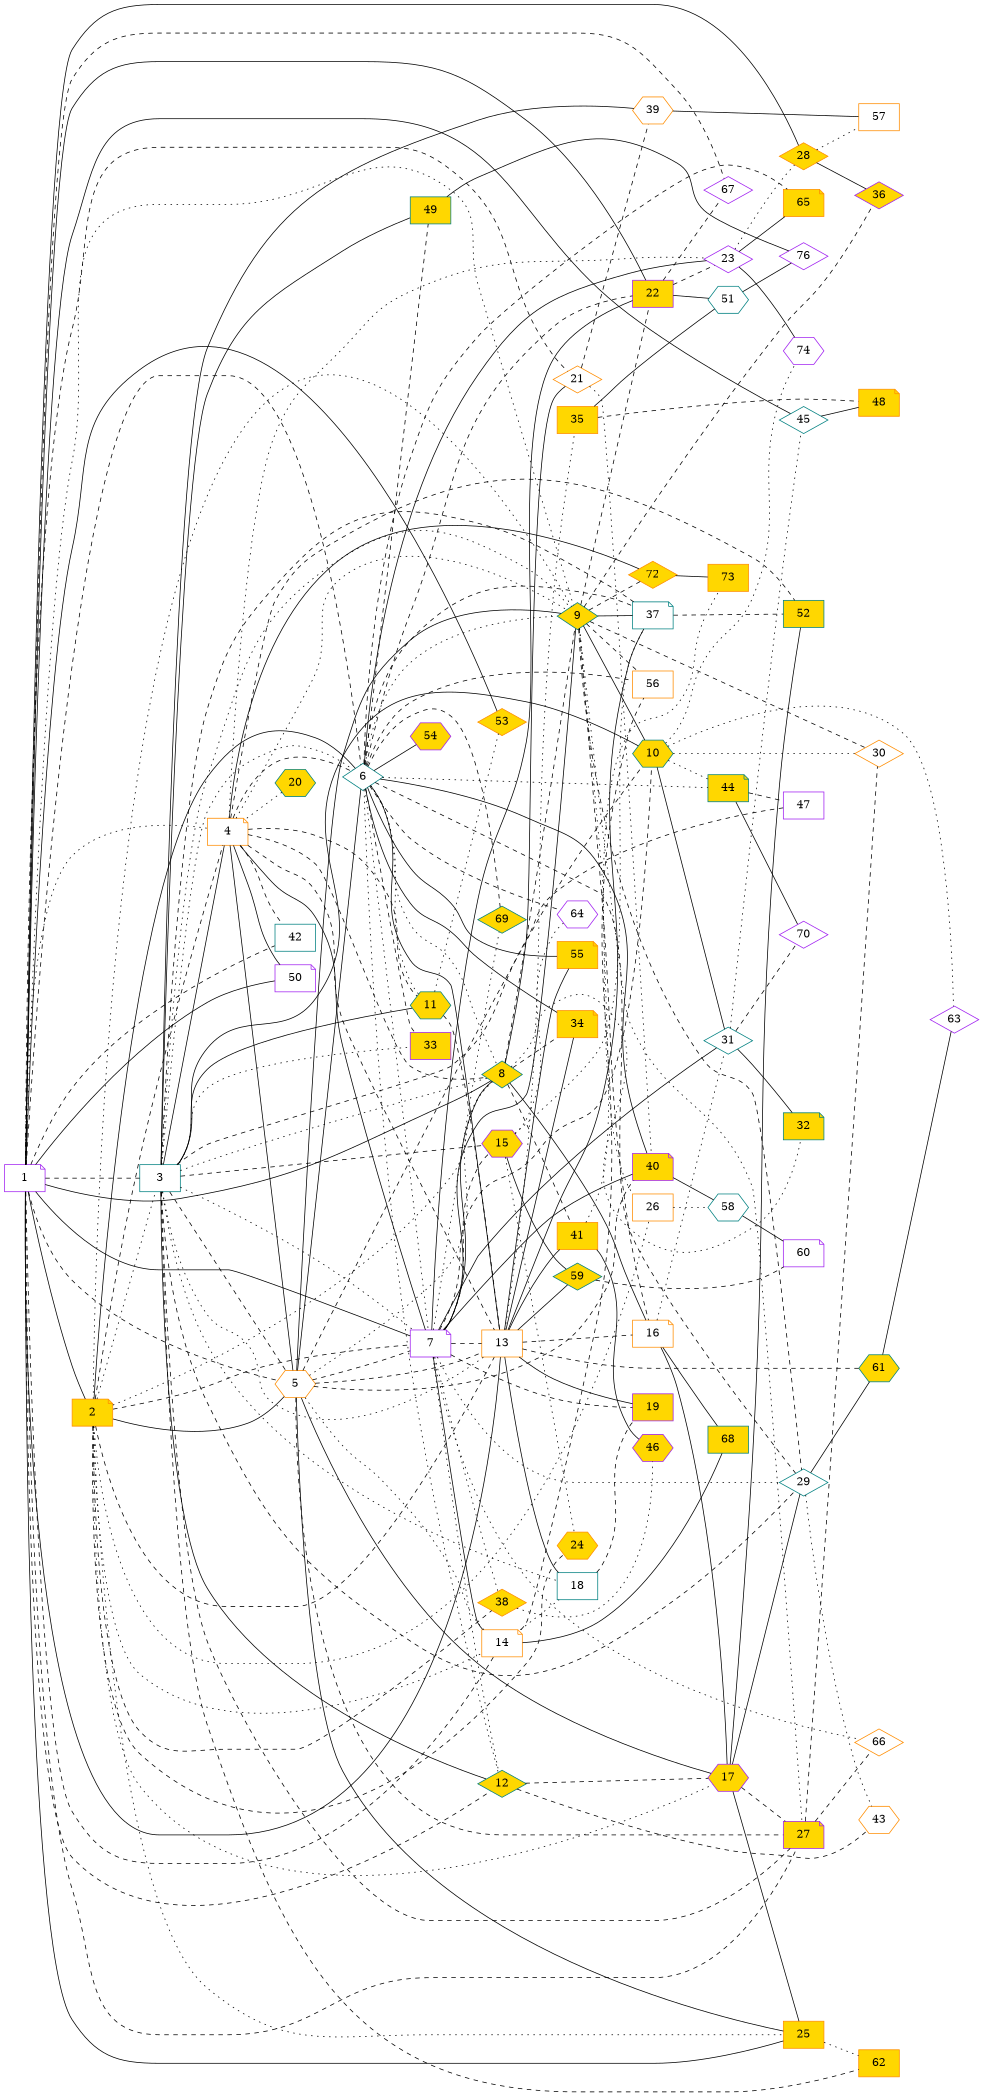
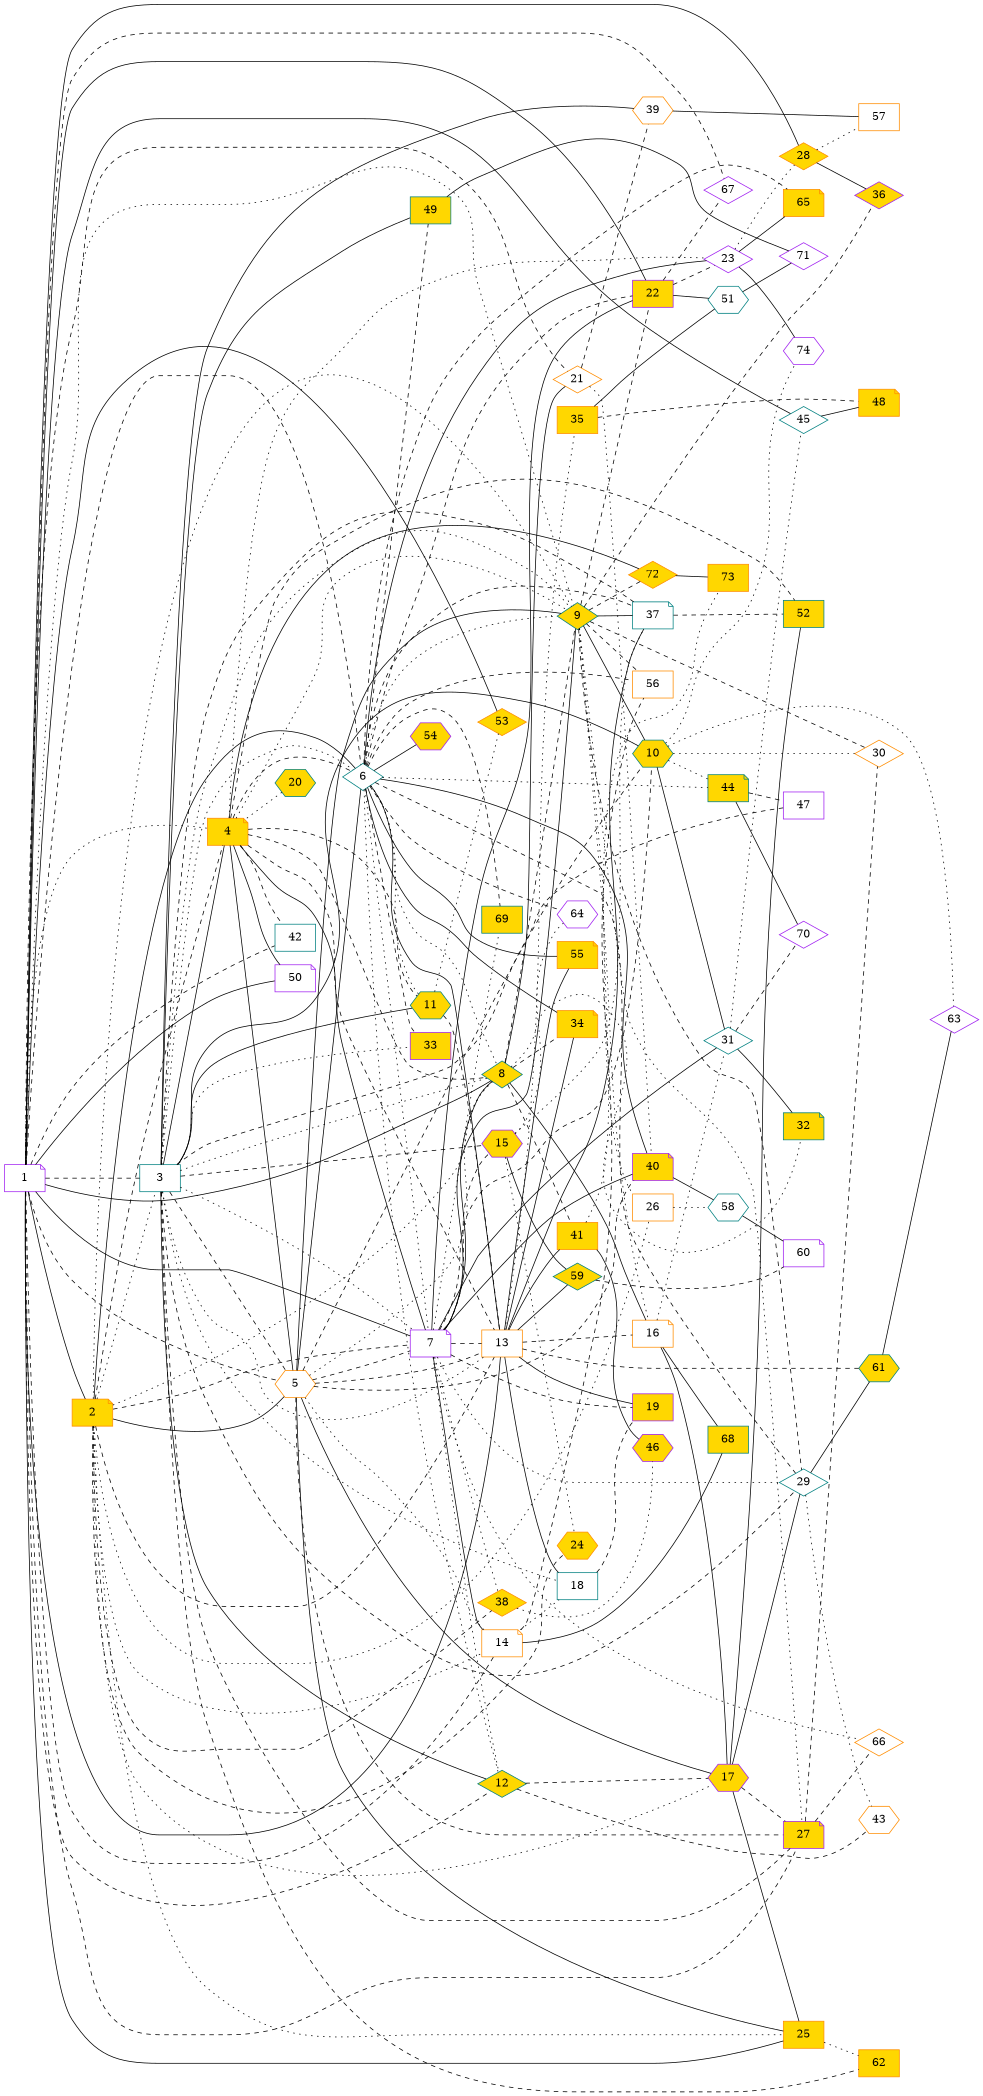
  graph {
    rankdir=LR
    node [color=darkorange fillcolor=gold shape=diamond style=filled]
    edge [style=solid weight=1.0]
    1 [color=purple fillcolor=white shape=note]
    2 [shape=note]
    3 [color=teal fillcolor=white shape=box]
-   4 [fillcolor=white shape=note]
+   4 [shape=note]
    5 [fillcolor=white shape=hexagon]
    6 [color=teal fillcolor=white]
    7 [color=purple fillcolor=white shape=note]
    8 [color=teal]
    9 [color=teal]
    12 [color=teal]
    13 [fillcolor=white shape=box]
    14 [fillcolor=white shape=note]
    21 [fillcolor=white]
    22 [color=purple shape=box]
    25 [shape=box]
    27 [color=purple shape=note]
    28
    42 [color=teal fillcolor=white shape=box]
    45 [color=teal fillcolor=white]
    50 [color=purple fillcolor=white shape=note]
    53
    67 [color=purple fillcolor=white]
    17 [color=purple shape=hexagon]
    24 [shape=hexagon]
    26 [fillcolor=white shape=box]
    38
    10 [color=teal shape=hexagon]
    11 [color=teal shape=hexagon]
    15 [color=purple shape=hexagon]
    18 [color=teal fillcolor=white shape=box]
    29 [color=teal fillcolor=white]
    33 [color=purple shape=box]
    37 [color=teal fillcolor=white shape=note]
    39 [fillcolor=white shape=hexagon]
    47 [color=purple fillcolor=white shape=box]
    49 [color=teal shape=box]
    62 [shape=box]
    20 [color=teal shape=hexagon]
    23 [color=purple fillcolor=white]
    52 [color=teal shape=box]
    72
    40 [color=purple shape=note]
    34 [shape=note]
    44 [color=teal shape=note]
    54 [color=purple shape=hexagon]
    55 [shape=note]
    56 [fillcolor=white shape=box]
    64 [color=purple fillcolor=white shape=hexagon]
    65 [shape=note]
-   69 [color=teal]
+   69 [color=teal shape=box]
    19 [color=purple shape=box]
    31 [color=teal fillcolor=white]
    66 [fillcolor=white]
    16 [fillcolor=white shape=note]
    32 [color=teal shape=note]
    41 [shape=box]
    30 [fillcolor=white]
    36 [color=purple]
    43 [fillcolor=white shape=hexagon]
    35 [shape=box]
    59 [color=teal]
    61 [color=teal shape=hexagon]
    68 [color=teal shape=box]
    51 [color=teal fillcolor=white shape=hexagon]
    57 [fillcolor=white shape=box]
    48 [shape=note]
    58 [color=teal fillcolor=white shape=hexagon]
    46 [color=purple shape=hexagon]
    63 [color=purple fillcolor=white]
    74 [color=purple fillcolor=white shape=hexagon]
-   71 [color=purple fillcolor=white label=76]
+   71 [color=purple fillcolor=white]
    73 [shape=box]
    70 [color=purple fillcolor=white]
    60 [color=purple fillcolor=white shape=note]
    1 -- 2
    1 -- 3 [style=dashed]
    1 -- 4 [style=dotted]
    1 -- 5 [style=dashed weight=2.0]
    1 -- 6 [style=dashed]
    1 -- 7 [weight=2.0]
    1 -- 8
    1 -- 9 [style=dotted]
    1 -- 12 [style=dashed]
    1 -- 13
    1 -- 14 [style=dashed]
    1 -- 21 [style=dashed]
    1 -- 22
    1 -- 25
    1 -- 27 [style=dashed]
    1 -- 28
    1 -- 42 [style=dashed]
    1 -- 45
    1 -- 50
    1 -- 53
    1 -- 67 [style=dashed]
    2 -- 3 [style=dotted weight=2.0]
    2 -- 4 [style=dashed weight=2.0]
    2 -- 5
    2 -- 6 [weight=2.0]
    2 -- 7 [style=dashed weight=4.0]
    2 -- 8 [style=dotted]
    2 -- 9 [style=dotted]
    2 -- 13 [style=dashed weight=2.0]
    2 -- 14 [style=dotted]
    2 -- 25 [style=dotted]
    2 -- 17 [style=dotted]
    2 -- 24 [style=dashed]
    2 -- 26 [style=dotted]
    2 -- 38 [style=dashed]
    3 -- 4
    3 -- 5 [style=dashed weight=2.0]
    3 -- 6 [style=dotted]
    3 -- 7 [style=dotted weight=2.0]
    3 -- 8 [style=dotted]
    3 -- 9 [style=dotted]
    3 -- 12
    3 -- 13 [style=dotted]
    3 -- 27 [style=dashed weight=2.0]
    3 -- 10
    3 -- 11
    3 -- 15 [style=dashed]
    3 -- 18 [style=dotted]
    3 -- 29 [style=dashed]
    3 -- 33 [style=dotted]
    3 -- 37 [style=dashed]
    3 -- 39
    3 -- 47 [style=dashed]
    3 -- 49
    3 -- 62 [style=dashed]
    4 -- 5 [weight=2.0]
    4 -- 6 [style=dashed weight=2.0]
    4 -- 7 [weight=2.0]
    4 -- 8 [style=dashed]
    4 -- 9 [style=dotted]
    4 -- 13 [style=dashed]
    4 -- 42 [style=dashed]
    4 -- 50
    4 -- 11 [style=dashed]
    4 -- 20 [style=dotted]
    4 -- 23 [style=dotted]
    4 -- 52 [style=dashed]
    4 -- 72
    5 -- 6 [weight=3.0]
    5 -- 7 [style=dashed weight=2.0]
    5 -- 8 [style=dotted weight=2.0]
    5 -- 9 [weight=2.0]
    5 -- 13 [style=dashed weight=2.0]
    5 -- 14 [style=dotted]
    5 -- 25
    5 -- 27 [style=dashed weight=7.0]
    5 -- 17
    5 -- 10 [style=dashed]
    5 -- 40 [style=dashed]
    6 -- 7 [style=dotted weight=3.0]
    6 -- 8 [style=dotted]
    6 -- 9 [style=dotted weight=2.0]
    6 -- 12 [style=dotted weight=2.0]
    6 -- 13 [weight=2.0]
    6 -- 22 [style=dashed]
    6 -- 11 [style=dotted weight=2.0]
    6 -- 29 [style=dashed]
    6 -- 33 [style=dashed]
    6 -- 37 [style=dashed]
    6 -- 49 [style=dashed weight=2.0]
    6 -- 23
    6 -- 40
    6 -- 34
    6 -- 44 [style=dotted]
    6 -- 54 [weight=2.0]
    6 -- 55
    6 -- 56 [style=dashed]
    6 -- 64 [style=dashed]
    6 -- 65 [style=dashed]
    6 -- 69 [style=dashed]
    7 -- 8 [weight=2.0]
    7 -- 9 [weight=2.0]
    7 -- 12 [style=dotted]
    7 -- 13 [style=dashed weight=16.0]
    7 -- 14
    7 -- 22
    7 -- 38 [style=dotted]
    7 -- 10 [style=dashed]
    7 -- 15 [style=dashed weight=2.0]
    7 -- 29 [style=dotted]
    7 -- 40
    7 -- 69 [style=dotted]
    7 -- 19 [style=dashed]
    7 -- 31 [weight=2.0]
    7 -- 66 [style=dotted]
    8 -- 9 [style=dashed]
    8 -- 21
    8 -- 34 [style=dashed]
    8 -- 16
    8 -- 32 [style=dotted]
    8 -- 41 [style=dashed]
    9 -- 22 [style=dashed]
    9 -- 27 [style=dotted]
    9 -- 26 [style=dotted]
    9 -- 10 [weight=2.0]
    9 -- 29 [style=dashed]
    9 -- 37
    9 -- 72 [style=dashed]
    9 -- 56 [style=dashed]
-   9 -- 16 [style=dashed]
+   9 -- 16 [style=dotted]
    9 -- 30 [style=dashed]
    9 -- 36 [style=dashed]
    12 -- 17 [style=dashed]
    12 -- 43 [style=dashed]
    13 -- 18
    13 -- 37
    13 -- 34
    13 -- 55
    13 -- 19
    13 -- 16 [style=dashed]
    13 -- 41 [weight=2.0]
    13 -- 35 [style=dotted weight=2.0]
    13 -- 59
    13 -- 61 [style=dashed]
    14 -- 18 [style=dotted]
    14 -- 56 [style=dashed]
    14 -- 68
    21 -- 39 [style=dashed]
    21 -- 40 [style=dotted]
    22 -- 67 [style=dashed]
    22 -- 23 [style=dashed]
    22 -- 51
    25 -- 62 [style=dotted]
    27 -- 66 [style=dashed]
    27 -- 30 [style=dashed]
    28 -- 36
    28 -- 57 [style=dotted]
    45 -- 48
    17 -- 25
    17 -- 27 [style=dashed weight=2.0]
    17 -- 29
    17 -- 52
    26 -- 58 [style=dotted]
    38 -- 46 [style=dotted]
    10 -- 44 [style=dotted]
    10 -- 31
    10 -- 30 [style=dotted]
    10 -- 63 [style=dotted]
    10 -- 74 [style=dotted]
    11 -- 13 [style=dashed]
    11 -- 53 [style=dotted]
    15 -- 24 [style=dotted]
    15 -- 37 [style=dotted]
    15 -- 64 [style=dotted]
    15 -- 59
    18 -- 19 [style=dashed]
    29 -- 43 [style=dotted]
    29 -- 61
    37 -- 52 [style=dashed]
    39 -- 57
    49 -- 71
    23 -- 28 [style=dotted]
    23 -- 65
    23 -- 74
    72 -- 73
    40 -- 58
    44 -- 47 [style=dashed]
    44 -- 70
    31 -- 45 [style=dotted]
    31 -- 32
    31 -- 70 [style=dashed]
    16 -- 17
    16 -- 31 [style=dotted]
    16 -- 68
    41 -- 46
    41 -- 73 [style=dotted]
    35 -- 51
    35 -- 48 [style=dashed]
    59 -- 60 [style=dashed]
    61 -- 63
    51 -- 71
    58 -- 60
  }
